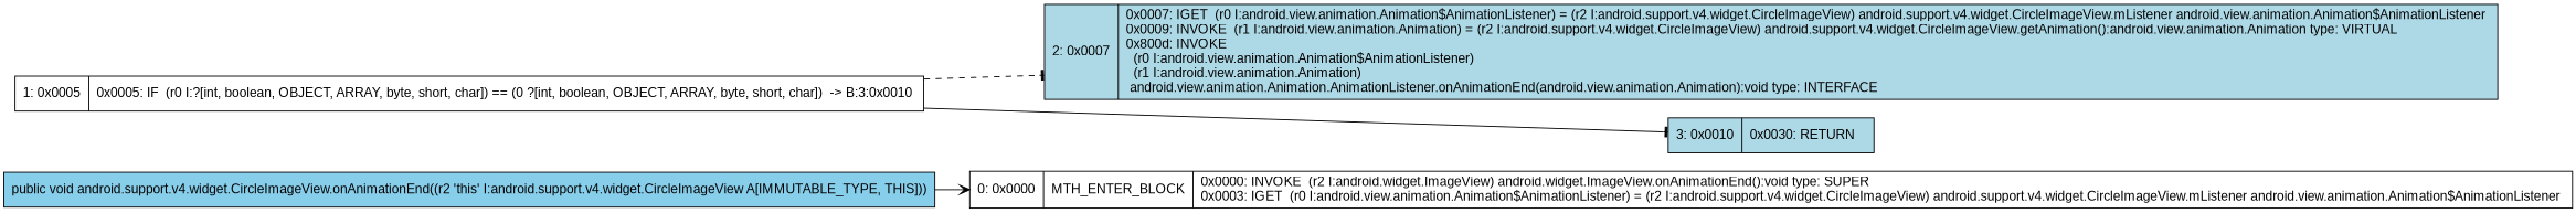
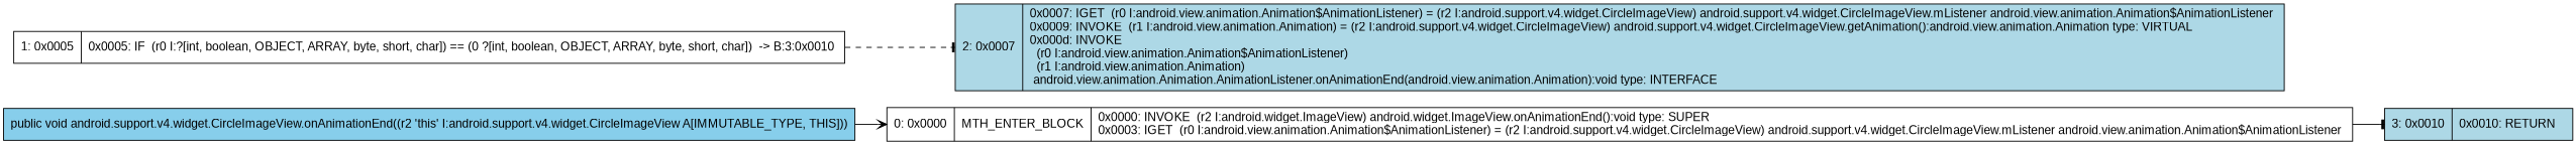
  digraph {
    fontname="Liberation Sans"
    rankdir=LR
    node [fillcolor=white fontname="Liberation Sans" shape=record style=filled]
    edge [arrowhead=tee fontname="Liberation Sans" style=solid]
    n1 [label="{0\:\ 0x0000|MTH_ENTER_BLOCK\l|0x0000: INVOKE  (r2 I:android.widget.ImageView) android.widget.ImageView.onAnimationEnd():void type: SUPER \l0x0003: IGET  (r0 I:android.view.animation.Animation$AnimationListener) = (r2 I:android.support.v4.widget.CircleImageView) android.support.v4.widget.CircleImageView.mListener android.view.animation.Animation$AnimationListener \l}"]
    n2 [label="{1\:\ 0x0005|0x0005: IF  (r0 I:?[int, boolean, OBJECT, ARRAY, byte, short, char]) == (0 ?[int, boolean, OBJECT, ARRAY, byte, short, char])  \-\> B:3:0x0010 \l}"]
-   n3 [fillcolor=lightblue label="{2\:\ 0x0007|0x0007: IGET  (r0 I:android.view.animation.Animation$AnimationListener) = (r2 I:android.support.v4.widget.CircleImageView) android.support.v4.widget.CircleImageView.mListener android.view.animation.Animation$AnimationListener \l0x0009: INVOKE  (r1 I:android.view.animation.Animation) = (r2 I:android.support.v4.widget.CircleImageView) android.support.v4.widget.CircleImageView.getAnimation():android.view.animation.Animation type: VIRTUAL \l0x800d: INVOKE  \l  (r0 I:android.view.animation.Animation$AnimationListener)\l  (r1 I:android.view.animation.Animation)\l android.view.animation.Animation.AnimationListener.onAnimationEnd(android.view.animation.Animation):void type: INTERFACE \l}"]
-   n4 [fillcolor=lightblue label="{3\:\ 0x0010|0x0030: RETURN   \l}"]
+   n3 [fillcolor=lightblue label="{2\:\ 0x0007|0x0007: IGET  (r0 I:android.view.animation.Animation$AnimationListener) = (r2 I:android.support.v4.widget.CircleImageView) android.support.v4.widget.CircleImageView.mListener android.view.animation.Animation$AnimationListener \l0x0009: INVOKE  (r1 I:android.view.animation.Animation) = (r2 I:android.support.v4.widget.CircleImageView) android.support.v4.widget.CircleImageView.getAnimation():android.view.animation.Animation type: VIRTUAL \l0x000d: INVOKE  \l  (r0 I:android.view.animation.Animation$AnimationListener)\l  (r1 I:android.view.animation.Animation)\l android.view.animation.Animation.AnimationListener.onAnimationEnd(android.view.animation.Animation):void type: INTERFACE \l}"]
+   n4 [fillcolor=lightblue label="{3\:\ 0x0010|0x0010: RETURN   \l}"]
    n5 [fillcolor=skyblue label="{public void android.support.v4.widget.CircleImageView.onAnimationEnd((r2 'this' I:android.support.v4.widget.CircleImageView A[IMMUTABLE_TYPE, THIS])) }"]
    n2 -> n3 [style=dashed]
-   n2 -> n4
+   n1 -> n4
    n5 -> n1 [arrowhead=vee]
  }
